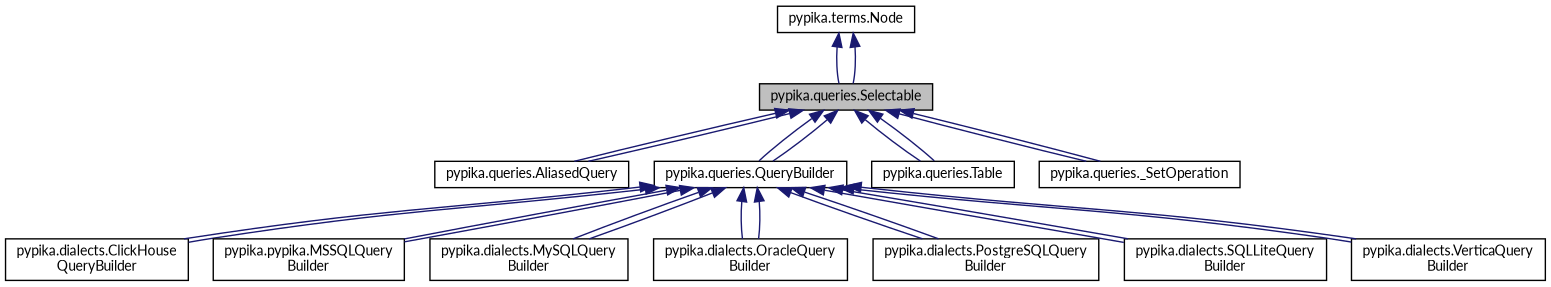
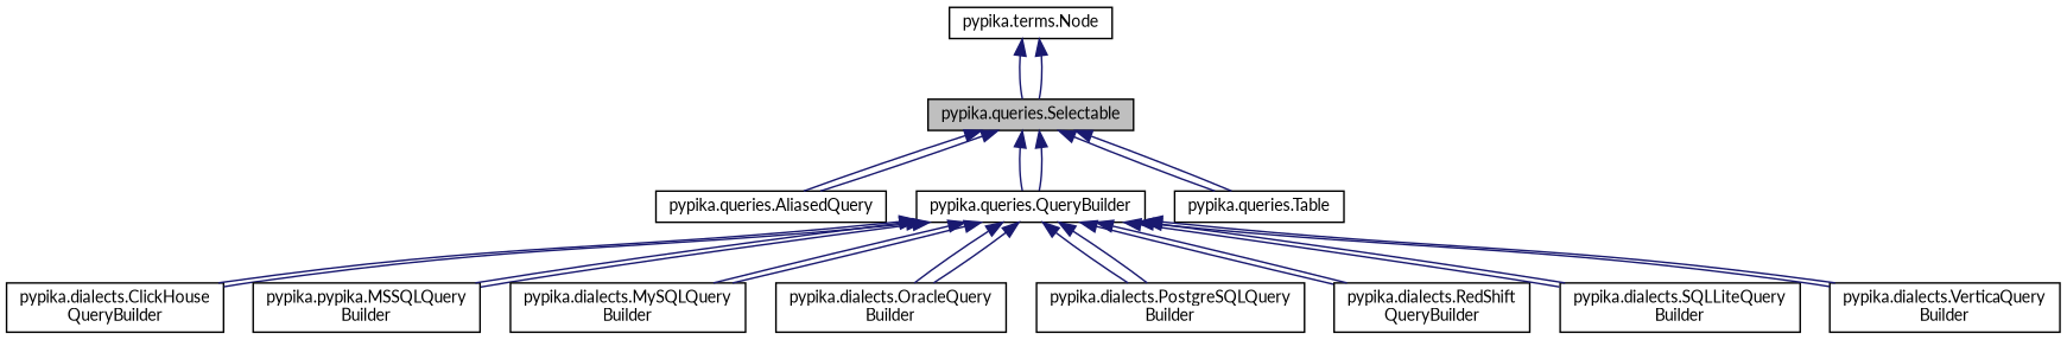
  digraph {
    fontname=Lato
    rankdir=TB
    node [color=black fillcolor=white fontname=Lato fontsize=10 shape=record style=filled]
    edge [color=midnightblue dir=back fontname=Lato fontsize=10 labelfontname=Helvetica labelfontsize=10 style=solid]
    n1 [fillcolor=grey75 fontcolor=black height=0.2 label="pypika.queries.Selectable" width=0.4]
    n2 [height=0.2 label="pypika.queries.AliasedQuery" width=0.4]
    n3 [height=0.2 label="pypika.queries.QueryBuilder" width=0.4]
    n4 [height=0.2 label="pypika.queries.Table" width=0.4]
-   n5 [height=0.2 label="pypika.queries._SetOperation" width=0.4]
    n6 [height=0.2 label="pypika.dialects.ClickHouse\lQueryBuilder" width=0.4]
    n7 [height=0.2 label="pypika.pypika.MSSQLQuery\lBuilder" width=0.4]
    n8 [height=0.2 label="pypika.dialects.MySQLQuery\lBuilder" width=0.4]
    n9 [height=0.2 label="pypika.dialects.OracleQuery\lBuilder" width=0.4]
    n10 [height=0.2 label="pypika.dialects.PostgreSQLQuery\lBuilder" width=0.4]
+   n11 [height=0.2 label="pypika.dialects.RedShift\lQueryBuilder" width=0.4]
    n12 [height=0.2 label="pypika.dialects.SQLLiteQuery\lBuilder" width=0.4]
    n13 [height=0.2 label="pypika.dialects.VerticaQuery\lBuilder" width=0.4]
    n14 [height=0.2 label="pypika.terms.Node" width=0.4]
    n1 -> n2
    n1 -> n2
    n1 -> n3
    n1 -> n3
    n1 -> n4
    n1 -> n4
-   n1 -> n5
-   n1 -> n5
    n3 -> n6
    n3 -> n6
    n3 -> n7
    n3 -> n7
    n3 -> n8
    n3 -> n8
    n3 -> n9
    n3 -> n9
    n3 -> n10
    n3 -> n10
+   n3 -> n11
+   n3 -> n11
    n3 -> n12
    n3 -> n12
    n3 -> n13
    n3 -> n13
    n14 -> n1
    n14 -> n1
  }
